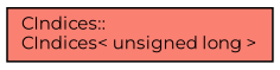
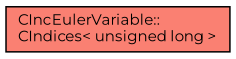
  digraph {
    rankdir=LR
    fontname=Montserrat
-   n1 [color=black fillcolor=salmon fontname=Montserrat fontsize=10 height=0.2 label="CIndices::\lCIndices\< unsigned long \>" shape=record style=filled width=0.4]
+   n1 [color=black fillcolor=salmon fontname=Montserrat fontsize=10 height=0.2 label="CIncEulerVariable::\lCIndices\< unsigned long \>" shape=record style=filled width=0.4]
  }
